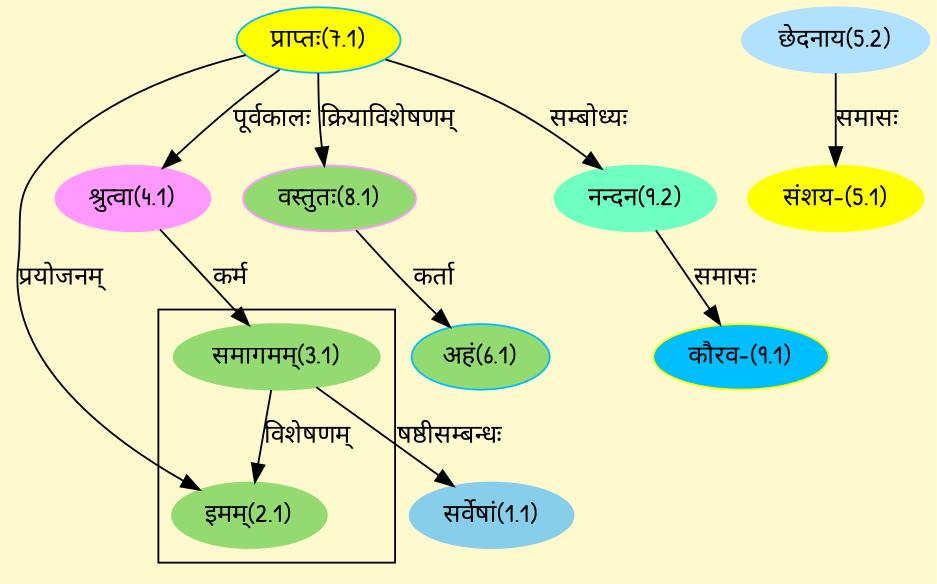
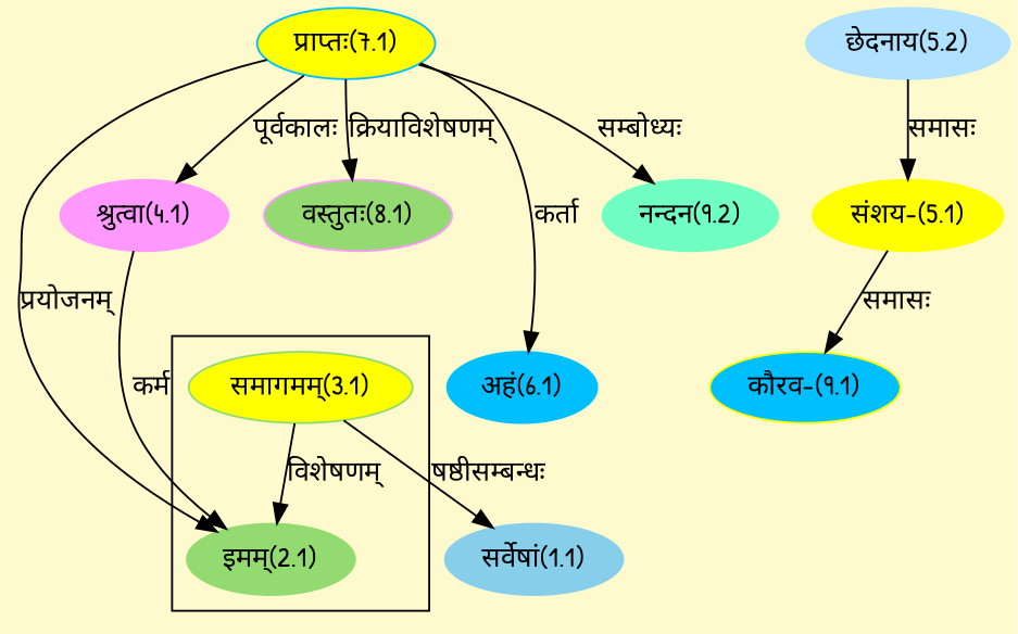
  digraph {
    bgcolor=lemonchiffon1
    compound=true
    fontname="Patrick Hand"
    rankdir=BT
    node [color="#93DB70" fontname="Patrick Hand" style=filled]
    edge [dir=back fontname="Patrick Hand"]
    n1 [label="इमम्(2.1)"]
-   n2 [label="समागमम्(3.1)"]
+   n2 [label="समागमम्(3.1)" fillcolor="#FFFF00"]
    n3 [color="#00BFFF" fillcolor="#FFFF00" label="प्राप्तः(7.1)"]
    n4 [color="#FF99FF" label="श्रुत्वा(4.1)"]
    n5 [color="#87CEEB" label="सर्वेषां(1.1)"]
    n6 [color="#FFFF00" label="संशय-(5.1)"]
    n7 [color="#B0E2FF" label="छेदनाय(5.2)"]
-   n8 [color="#00BFFF" label="अहं(6.1)" fillcolor="#93DB70"]
+   n8 [color="#00BFFF" label="अहं(6.1)"]
    n9 [color="#FF99FF" fillcolor="#93DB70" label="वस्तुतः(8.1)"]
    n10 [color="#FFFF00" fillcolor="#00BFFF" label="कौरव-(9.1)"]
    n11 [color="#6FFFC3" label="नन्दन(9.2)"]
    subgraph cluster_1 {
      n1
      n2
    }
    n1 -> n2 [label="विशेषणम्"]
    n1 -> n3 [label="प्रयोजनम्"]
-   n2 -> n4 [label="कर्म"]
+   n1 -> n4 [label="कर्म"]
    n4 -> n3 [label="पूर्वकालः"]
    n5 -> n2 [label="षष्ठीसम्बन्धः"]
    n6 -> n7 [label="समासः"]
-   n8 -> n9 [label="कर्ता"]
+   n8 -> n3 [label="कर्ता"]
    n9 -> n3 [label="क्रियाविशेषणम्"]
-   n10 -> n11 [label="समासः"]
+   n10 -> n6 [label="समासः"]
    n11 -> n3 [label="सम्बोध्यः"]
  }
